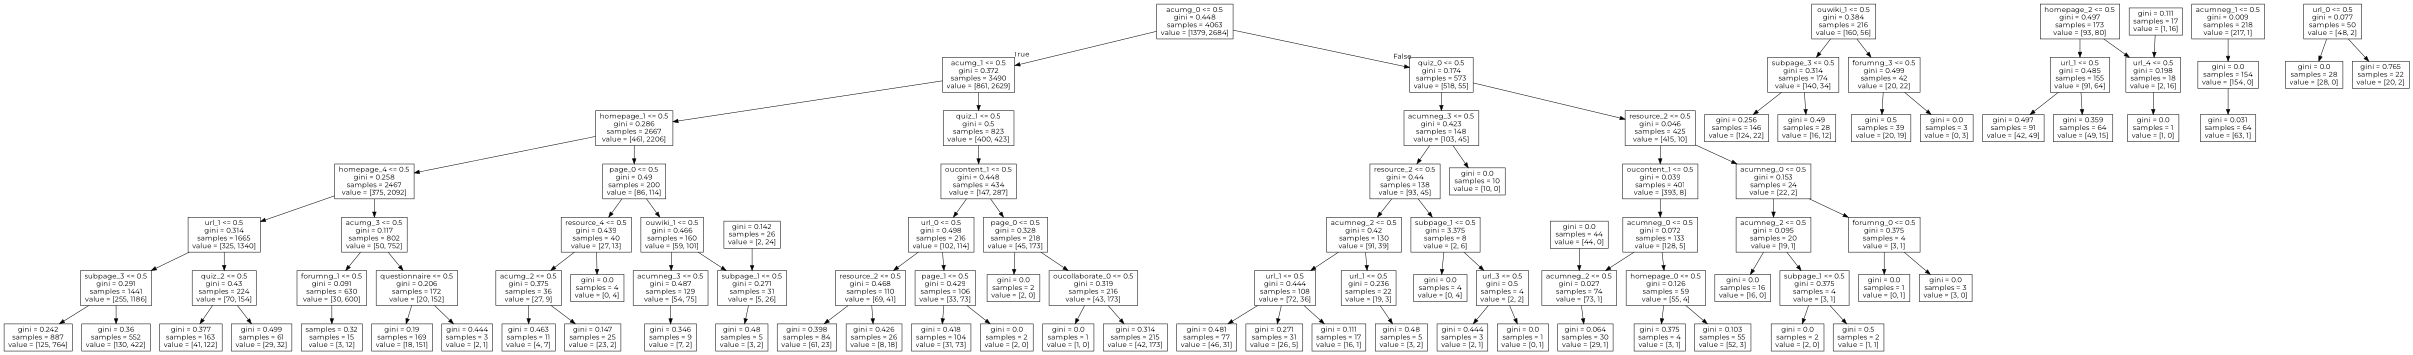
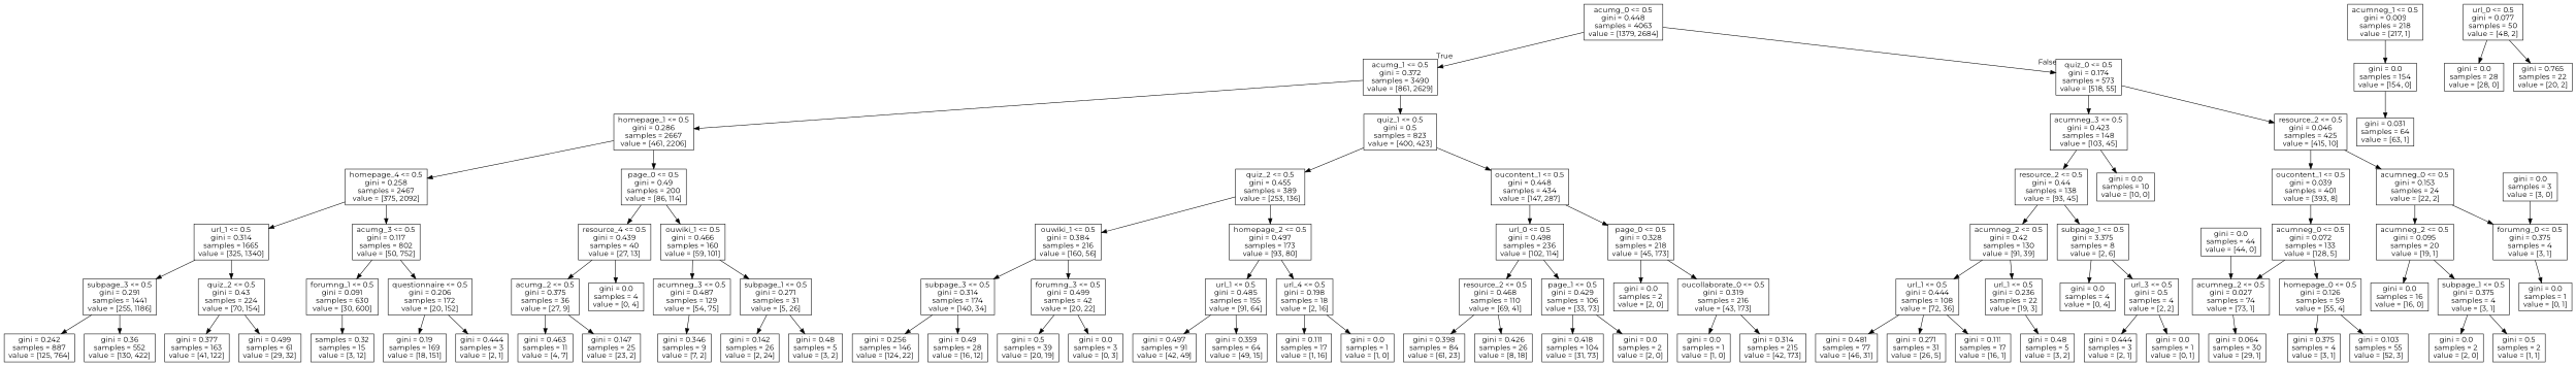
  digraph {
    fontname=Montserrat
    node [fontname=Montserrat shape=box]
    edge [fontname=Montserrat]
    n1 [label="acumg_0 <= 0.5\ngini = 0.448\nsamples = 4063\nvalue = [1379, 2684]"]
    n2 [label="acumg_1 <= 0.5\ngini = 0.372\nsamples = 3490\nvalue = [861, 2629]"]
    n3 [label="quiz_0 <= 0.5\ngini = 0.174\nsamples = 573\nvalue = [518, 55]"]
    n4 [label="homepage_1 <= 0.5\ngini = 0.286\nsamples = 2667\nvalue = [461, 2206]"]
    n5 [label="quiz_1 <= 0.5\ngini = 0.5\nsamples = 823\nvalue = [400, 423]"]
    n6 [label="acumneg_3 <= 0.5\ngini = 0.423\nsamples = 148\nvalue = [103, 45]"]
    n7 [label="resource_2 <= 0.5\ngini = 0.046\nsamples = 425\nvalue = [415, 10]"]
    n8 [label="homepage_4 <= 0.5\ngini = 0.258\nsamples = 2467\nvalue = [375, 2092]"]
    n9 [label="page_0 <= 0.5\ngini = 0.49\nsamples = 200\nvalue = [86, 114]"]
+   n10 [label="quiz_2 <= 0.5\ngini = 0.455\nsamples = 389\nvalue = [253, 136]"]
    n11 [label="oucontent_1 <= 0.5\ngini = 0.448\nsamples = 434\nvalue = [147, 287]"]
    n12 [label="url_1 <= 0.5\ngini = 0.314\nsamples = 1665\nvalue = [325, 1340]"]
    n13 [label="acumg_3 <= 0.5\ngini = 0.117\nsamples = 802\nvalue = [50, 752]"]
    n14 [label="resource_4 <= 0.5\ngini = 0.439\nsamples = 40\nvalue = [27, 13]"]
    n15 [label="ouwiki_1 <= 0.5\ngini = 0.466\nsamples = 160\nvalue = [59, 101]"]
    n16 [label="subpage_3 <= 0.5\ngini = 0.291\nsamples = 1441\nvalue = [255, 1186]"]
    n17 [label="quiz_2 <= 0.5\ngini = 0.43\nsamples = 224\nvalue = [70, 154]"]
    n18 [label="forumng_1 <= 0.5\ngini = 0.091\nsamples = 630\nvalue = [30, 600]"]
    n19 [label="questionnaire <= 0.5\ngini = 0.206\nsamples = 172\nvalue = [20, 152]"]
    n20 [label="gini = 0.242\nsamples = 887\nvalue = [125, 764]"]
    n21 [label="gini = 0.36\nsamples = 552\nvalue = [130, 422]"]
    n22 [label="gini = 0.377\nsamples = 163\nvalue = [41, 122]"]
    n23 [label="gini = 0.499\nsamples = 61\nvalue = [29, 32]"]
    n24 [label="samples = 0.32\nsamples = 15\nvalue = [3, 12]"]
    n25 [label="gini = 0.19\nsamples = 169\nvalue = [18, 151]"]
    n26 [label="gini = 0.444\nsamples = 3\nvalue = [2, 1]"]
    n27 [label="acumg_2 <= 0.5\ngini = 0.375\nsamples = 36\nvalue = [27, 9]"]
    n28 [label="gini = 0.0\nsamples = 4\nvalue = [0, 4]"]
    n29 [label="acumneg_3 <= 0.5\ngini = 0.487\nsamples = 129\nvalue = [54, 75]"]
    n30 [label="subpage_1 <= 0.5\ngini = 0.271\nsamples = 31\nvalue = [5, 26]"]
    n31 [label="gini = 0.463\nsamples = 11\nvalue = [4, 7]"]
    n32 [label="gini = 0.147\nsamples = 25\nvalue = [23, 2]"]
    n33 [label="gini = 0.346\nsamples = 9\nvalue = [7, 2]"]
    n34 [label="gini = 0.142\nsamples = 26\nvalue = [2, 24]"]
    n35 [label="gini = 0.48\nsamples = 5\nvalue = [3, 2]"]
    n36 [label="ouwiki_1 <= 0.5\ngini = 0.384\nsamples = 216\nvalue = [160, 56]"]
    n37 [label="homepage_2 <= 0.5\ngini = 0.497\nsamples = 173\nvalue = [93, 80]"]
-   n38 [label="url_0 <= 0.5\ngini = 0.498\nsamples = 216\nvalue = [102, 114]"]
+   n38 [label="url_0 <= 0.5\ngini = 0.498\nsamples = 236\nvalue = [102, 114]"]
    n39 [label="page_0 <= 0.5\ngini = 0.328\nsamples = 218\nvalue = [45, 173]"]
    n40 [label="subpage_3 <= 0.5\ngini = 0.314\nsamples = 174\nvalue = [140, 34]"]
    n41 [label="forumng_3 <= 0.5\ngini = 0.499\nsamples = 42\nvalue = [20, 22]"]
    n42 [label="url_1 <= 0.5\ngini = 0.485\nsamples = 155\nvalue = [91, 64]"]
    n43 [label="url_4 <= 0.5\ngini = 0.198\nsamples = 18\nvalue = [2, 16]"]
    n44 [label="gini = 0.256\nsamples = 146\nvalue = [124, 22]"]
    n45 [label="gini = 0.49\nsamples = 28\nvalue = [16, 12]"]
    n46 [label="gini = 0.5\nsamples = 39\nvalue = [20, 19]"]
    n47 [label="gini = 0.0\nsamples = 3\nvalue = [0, 3]"]
    n48 [label="gini = 0.497\nsamples = 91\nvalue = [42, 49]"]
    n49 [label="gini = 0.359\nsamples = 64\nvalue = [49, 15]"]
    n50 [label="gini = 0.111\nsamples = 17\nvalue = [1, 16]"]
    n51 [label="gini = 0.0\nsamples = 1\nvalue = [1, 0]"]
    n52 [label="resource_2 <= 0.5\ngini = 0.468\nsamples = 110\nvalue = [69, 41]"]
    n53 [label="page_1 <= 0.5\ngini = 0.429\nsamples = 106\nvalue = [33, 73]"]
    n54 [label="gini = 0.0\nsamples = 2\nvalue = [2, 0]"]
    n55 [label="oucollaborate_0 <= 0.5\ngini = 0.319\nsamples = 216\nvalue = [43, 173]"]
    n56 [label="gini = 0.398\nsamples = 84\nvalue = [61, 23]"]
    n57 [label="gini = 0.426\nsamples = 26\nvalue = [8, 18]"]
    n58 [label="gini = 0.418\nsamples = 104\nvalue = [31, 73]"]
    n59 [label="gini = 0.0\nsamples = 2\nvalue = [2, 0]"]
    n60 [label="gini = 0.0\nsamples = 1\nvalue = [1, 0]"]
    n61 [label="gini = 0.314\nsamples = 215\nvalue = [42, 173]"]
    n62 [label="resource_2 <= 0.5\ngini = 0.44\nsamples = 138\nvalue = [93, 45]"]
    n63 [label="gini = 0.0\nsamples = 10\nvalue = [10, 0]"]
    n64 [label="oucontent_1 <= 0.5\ngini = 0.039\nsamples = 401\nvalue = [393, 8]"]
    n65 [label="acumneg_0 <= 0.5\ngini = 0.153\nsamples = 24\nvalue = [22, 2]"]
    n66 [label="acumneg_2 <= 0.5\ngini = 0.42\nsamples = 130\nvalue = [91, 39]"]
    n67 [label="subpage_1 <= 0.5\ngini = 3.375\nsamples = 8\nvalue = [2, 6]"]
    n68 [label="url_1 <= 0.5\ngini = 0.444\nsamples = 108\nvalue = [72, 36]"]
    n69 [label="url_1 <= 0.5\ngini = 0.236\nsamples = 22\nvalue = [19, 3]"]
    n70 [label="gini = 0.0\nsamples = 4\nvalue = [0, 4]"]
    n71 [label="url_3 <= 0.5\ngini = 0.5\nsamples = 4\nvalue = [2, 2]"]
    n72 [label="gini = 0.481\nsamples = 77\nvalue = [46, 31]"]
    n73 [label="gini = 0.271\nsamples = 31\nvalue = [26, 5]"]
    n74 [label="gini = 0.111\nsamples = 17\nvalue = [16, 1]"]
    n75 [label="gini = 0.48\nsamples = 5\nvalue = [3, 2]"]
    n76 [label="gini = 0.444\nsamples = 3\nvalue = [2, 1]"]
    n77 [label="gini = 0.0\nsamples = 1\nvalue = [0, 1]"]
    n78 [label="acumneg_0 <= 0.5\ngini = 0.072\nsamples = 133\nvalue = [128, 5]"]
    n79 [label="acumneg_2 <= 0.5\ngini = 0.095\nsamples = 20\nvalue = [19, 1]"]
    n80 [label="forumng_0 <= 0.5\ngini = 0.375\nsamples = 4\nvalue = [3, 1]"]
    n81 [label="acumneg_2 <= 0.5\ngini = 0.027\nsamples = 74\nvalue = [73, 1]"]
    n82 [label="homepage_0 <= 0.5\ngini = 0.126\nsamples = 59\nvalue = [55, 4]"]
    n83 [label="acumneg_1 <= 0.5\ngini = 0.009\nsamples = 218\nvalue = [217, 1]"]
    n84 [label="gini = 0.0\nsamples = 154\nvalue = [154, 0]"]
    n85 [label="url_0 <= 0.5\ngini = 0.077\nsamples = 50\nvalue = [48, 2]"]
    n86 [label="gini = 0.0\nsamples = 28\nvalue = [28, 0]"]
    n87 [label="gini = 0.765\nsamples = 22\nvalue = [20, 2]"]
    n88 [label="gini = 0.031\nsamples = 64\nvalue = [63, 1]"]
    n89 [label="gini = 0.064\nsamples = 30\nvalue = [29, 1]"]
    n90 [label="gini = 0.375\nsamples = 4\nvalue = [3, 1]"]
    n91 [label="gini = 0.103\nsamples = 55\nvalue = [52, 3]"]
    n92 [label="gini = 0.0\nsamples = 44\nvalue = [44, 0]"]
    n93 [label="gini = 0.0\nsamples = 16\nvalue = [16, 0]"]
    n94 [label="subpage_1 <= 0.5\ngini = 0.375\nsamples = 4\nvalue = [3, 1]"]
    n95 [label="gini = 0.0\nsamples = 1\nvalue = [0, 1]"]
    n96 [label="gini = 0.0\nsamples = 3\nvalue = [3, 0]"]
    n97 [label="gini = 0.0\nsamples = 2\nvalue = [2, 0]"]
    n98 [label="gini = 0.5\nsamples = 2\nvalue = [1, 1]"]
    n1 -> n2 [headlabel=True labelangle=45 labeldistance=2.5]
    n1 -> n3 [headlabel=False labelangle=-45 labeldistance=2.5]
    n2 -> n4
    n2 -> n5
    n3 -> n6
    n3 -> n7
    n4 -> n8
    n4 -> n9
+   n5 -> n10
    n5 -> n11
    n6 -> n62
    n6 -> n63
    n7 -> n64
    n7 -> n65
    n8 -> n12
    n8 -> n13
    n9 -> n14
    n9 -> n15
+   n10 -> n36
+   n10 -> n37
    n11 -> n38
    n11 -> n39
    n12 -> n16
    n12 -> n17
    n13 -> n18
    n13 -> n19
    n14 -> n27
    n14 -> n28
    n15 -> n29
    n15 -> n30
    n16 -> n20
    n16 -> n21
    n17 -> n22
    n17 -> n23
    n18 -> n24
    n19 -> n25
    n19 -> n26
    n27 -> n31
    n27 -> n32
    n29 -> n33
-   n34 -> n30
+   n30 -> n34
    n30 -> n35
    n36 -> n40
    n36 -> n41
    n37 -> n42
    n37 -> n43
    n38 -> n52
    n38 -> n53
    n39 -> n54
    n39 -> n55
    n40 -> n44
    n40 -> n45
    n41 -> n46
    n41 -> n47
    n42 -> n48
    n42 -> n49
-   n50 -> n43
+   n43 -> n50
    n43 -> n51
    n52 -> n56
    n52 -> n57
    n53 -> n58
    n53 -> n59
    n55 -> n60
    n55 -> n61
    n62 -> n66
    n62 -> n67
    n64 -> n78
    n65 -> n79
    n65 -> n80
    n66 -> n68
    n66 -> n69
    n67 -> n70
    n67 -> n71
    n68 -> n72
    n68 -> n73
    n68 -> n74
    n69 -> n75
    n71 -> n76
    n71 -> n77
    n78 -> n81
    n78 -> n82
    n79 -> n93
    n79 -> n94
    n80 -> n95
-   n80 -> n96
+   n96 -> n80
    n81 -> n89
    n82 -> n90
    n82 -> n91
    n83 -> n84
    n84 -> n88
    n85 -> n86
    n85 -> n87
    n92 -> n81
    n94 -> n97
    n94 -> n98
  }
